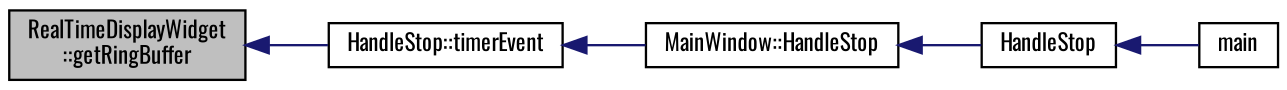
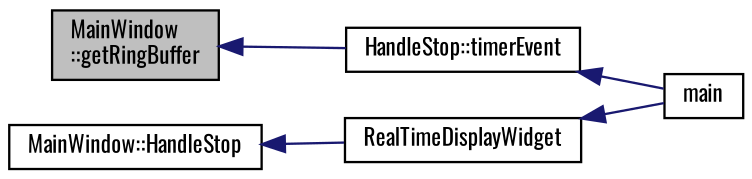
  digraph {
    fontname=Oswald
    rankdir=LR
    node [color=black fillcolor=white fontname=Oswald fontsize=10 shape=record style=filled]
    edge [color=midnightblue dir=back fontname=Oswald fontsize=10 labelfontname=Helvetica labelfontsize=10 style=solid]
-   n1 [fillcolor=grey75 fontcolor=black height=0.2 label="RealTimeDisplayWidget\l::getRingBuffer" width=0.4]
+   n1 [fillcolor=grey75 fontcolor=black height=0.2 label="MainWindow\l::getRingBuffer" width=0.4]
    n2 [height=0.2 label="HandleStop::timerEvent" width=0.4]
    n3 [height=0.2 label="MainWindow::HandleStop" width=0.4]
-   n4 [height=0.2 label=HandleStop width=0.4]
+   n4 [height=0.2 label=RealTimeDisplayWidget width=0.4]
    n5 [height=0.2 label=main width=0.4]
    n1 -> n2
-   n2 -> n3
+   n2 -> n5
    n3 -> n4
    n4 -> n5
  }
